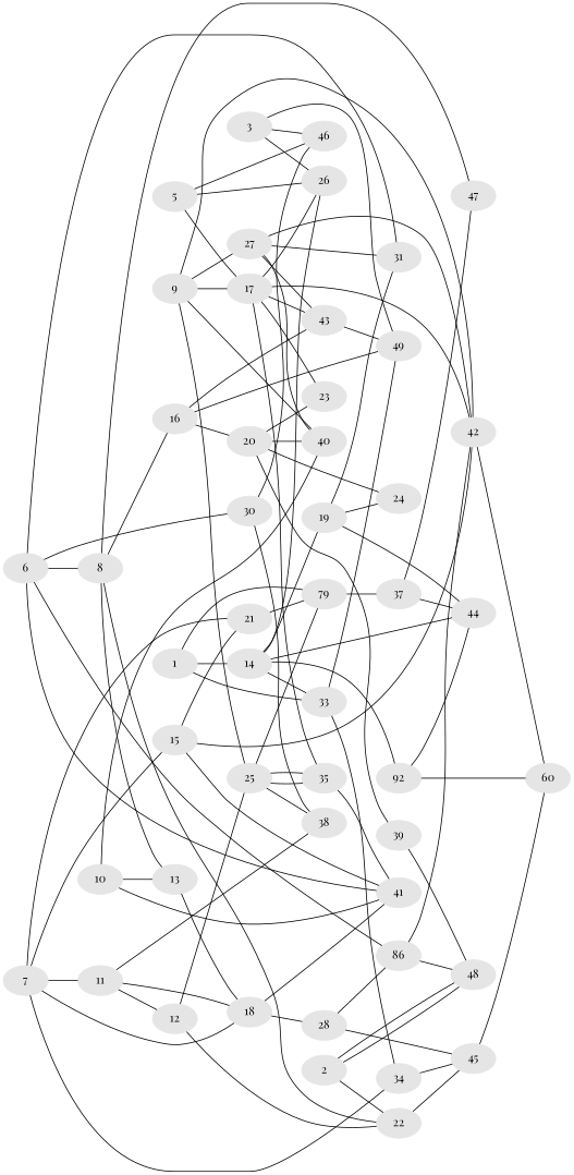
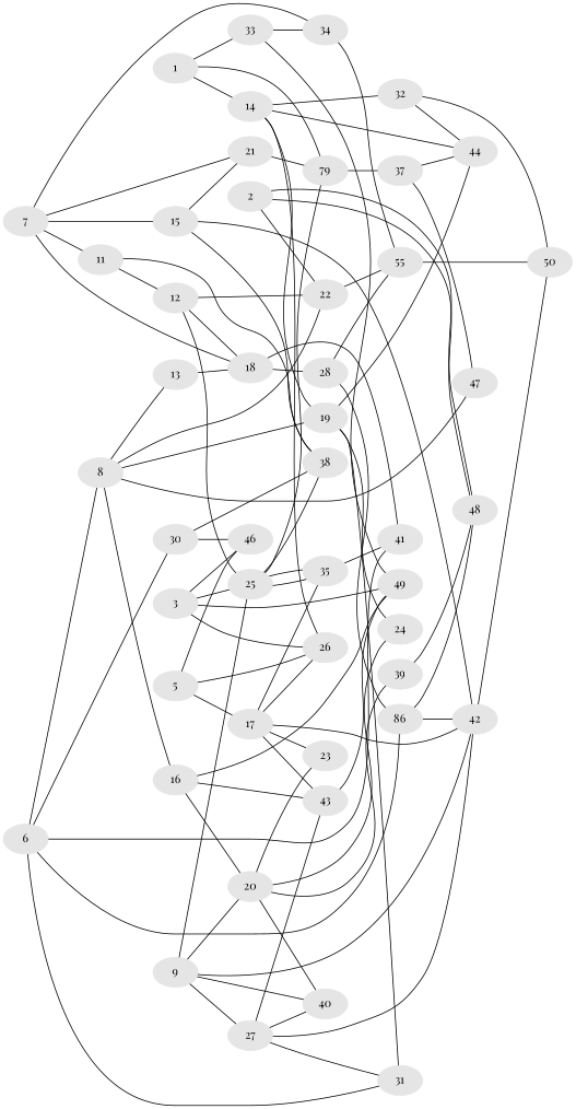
  graph {
    fontname="Playfair Display"
    rankdir=LR
    node [color=gray90 fontname="Playfair Display" style=filled]
    edge [fontname="Playfair Display"]
    1
    14
    n3 [label=79]
    33
    26
    19
-   32 [label=92]
+   32
    44
    37
    49
    34
    2
    22
    48
    15
    41
    21
    42
-   45
+   45 [label=55]
    3
    25
    46
    38
    35
-   10
    13
    40
    16
    20
    43
    5
    17
    23
    6
    8
    30
    31
    n38 [label=86]
    47
    7
    11
    18
    12
    28
    24
    9
    27
    39
-   50 [label=60]
+   50
    1 -- 14
    1 -- n3
    1 -- 33
-   14 -- 33
    14 -- 26
    14 -- 19
    14 -- 32
    14 -- 44
    n3 -- 37
    33 -- 49
    33 -- 34
    19 -- 44
    19 -- 31
    19 -- 24
    32 -- 44
    32 -- 50
    37 -- 44
    37 -- 47
    34 -- 45
    2 -- 22
    2 -- 48
    2 -- 48
    22 -- 45
-   15 -- 41
+   15 -- 38
    15 -- 21
    15 -- 42
    21 -- n3
    42 -- 50
    45 -- 50
    3 -- 26
    3 -- 49
+   3 -- 25
    3 -- 46
    25 -- n3
    25 -- 38
    25 -- 35
    25 -- 35
    35 -- 41
-   10 -- 41
-   10 -- 13
-   10 -- 40
    13 -- 18
    16 -- 49
    16 -- 20
    16 -- 43
    20 -- 40
    20 -- 23
    20 -- 24
    20 -- 39
    43 -- 49
    5 -- 26
    5 -- 46
    5 -- 17
    17 -- 26
    17 -- 42
    17 -- 35
    17 -- 43
    17 -- 23
    6 -- 41
    6 -- 8
    6 -- 30
    6 -- 31
    6 -- n38
+   8 -- 19
    8 -- 22
    8 -- 13
    8 -- 16
    8 -- 47
    30 -- 46
    30 -- 38
    n38 -- 48
    n38 -- 42
    7 -- 34
    7 -- 15
    7 -- 21
    7 -- 11
    7 -- 18
    11 -- 38
    11 -- 12
    18 -- 41
    18 -- 28
    12 -- 22
    12 -- 25
-   11 -- 18
+   12 -- 18
    28 -- 45
    28 -- n38
    9 -- 42
    9 -- 25
    9 -- 40
-   9 -- 17
+   9 -- 20
    9 -- 27
    27 -- 42
    27 -- 40
    27 -- 43
    27 -- 31
    39 -- 48
  }
